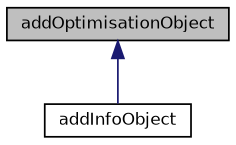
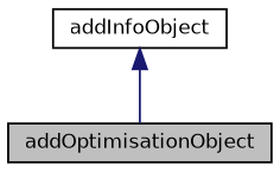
  digraph {
    rankdir=TB
    node [color=black fontname=Helvetica fontsize=10 shape=record]
    n1 [fillcolor=grey75 fontcolor=black height=0.2 label=addOptimisationObject style=filled width=0.4]
    n2 [height=0.2 label=addInfoObject width=0.4]
-   n1 -> n2 [color=midnightblue dir=back fontname=Helvetica fontsize=10 labelfontname=Helvetica labelfontsize=10 style=solid]
+   n2 -> n1 [color=midnightblue dir=back fontname=Helvetica fontsize=10 labelfontname=Helvetica labelfontsize=10 style=solid]
  }
